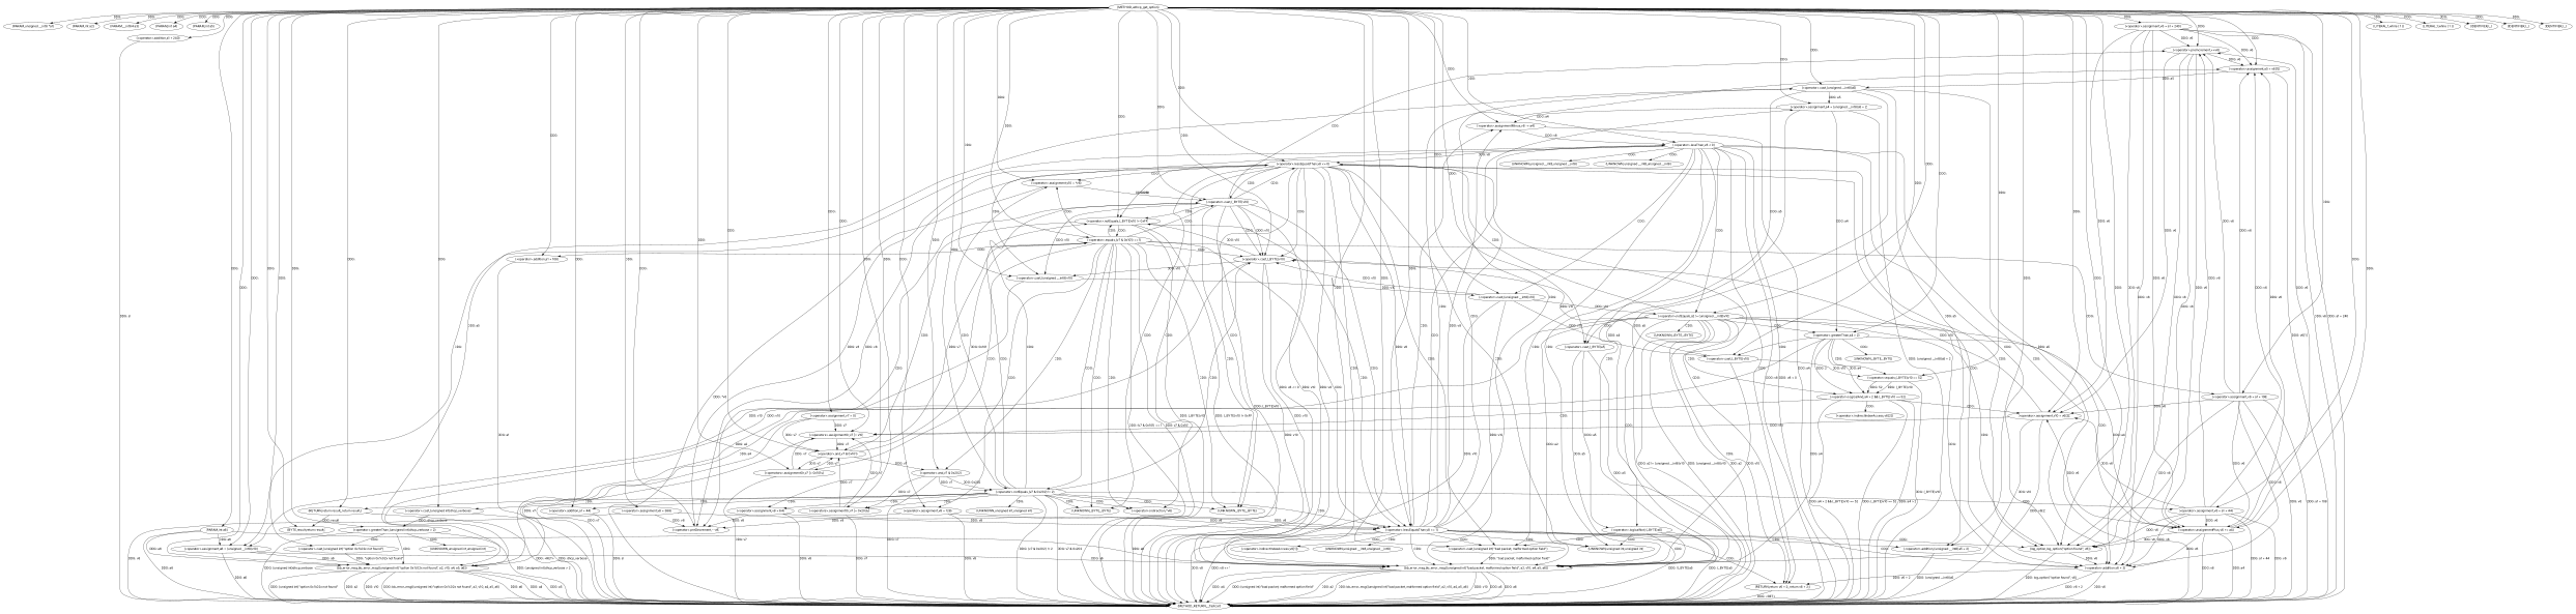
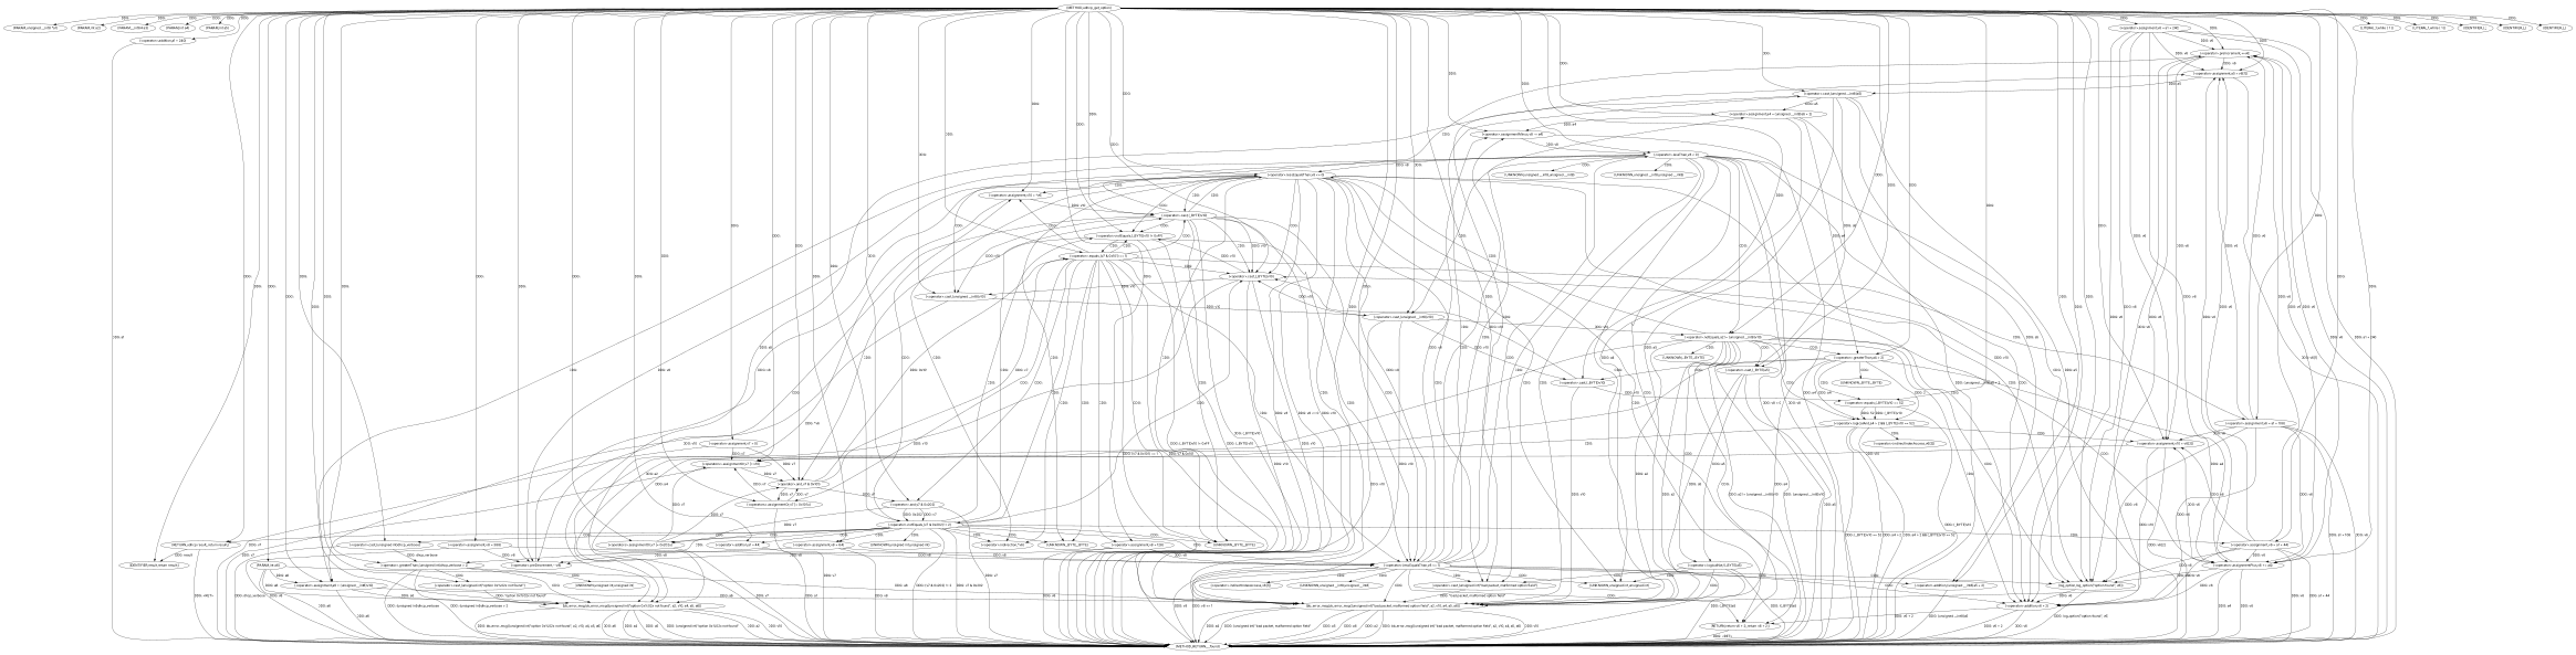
  digraph {
    fontname=Inter
    node [fontname=Inter]
    edge [fontname=Inter]
    n1 [label="(METHOD,udhcp_get_option)"]
    n2 [label="(PARAM,unsigned __int8 *a1)"]
    n3 [label="(PARAM,int a2)"]
    n4 [label="(PARAM,__int64 a3)"]
    n5 [label="(PARAM,int a4)"]
    n6 [label="(PARAM,int a5)"]
    n7 [label="(PARAM,int a6)"]
    n8 [label="(<operator>.assignment,v6 = a1 + 240)"]
    n9 [label="(<operator>.addition,a1 + 240)"]
    n10 [label="(<operator>.assignment,v7 = 0)"]
    n11 [label="(<operator>.assignment,v8 = 388)"]
    n12 [label="(LITERAL,1,while ( 1 ))"]
    n13 [label="(LITERAL,1,while ( 1 ))"]
    n14 [label="(<operator>.assignment,v10 = *v6)"]
    n15 [label="(<operator>.cast,(_BYTE)v10)"]
    n16 [label="(<operator>.preDecrement,--v8)"]
    n17 [label="(<operator>.preIncrement,++v6)"]
    n18 [label="(<operator>.lessEqualsThan,v8 <= 0)"]
    n19 [label="(<operator>.notEquals,(_BYTE)v10 != 0xFF)"]
    n20 [label="(<operator>.cast,(_BYTE)v10)"]
    n21 [label="(<operator>.equals,(v7 & 0x101) == 1)"]
    n22 [label="(<operator>.and,v7 & 0x101)"]
    n23 [label="(<operators>.assignmentOr,v7 |= 0x101u)"]
    n24 [label="(<operator>.assignment,v6 = a1 + 108)"]
-   n25 [label="(<operator>.addition,a1 + 108)"]
    n26 [label="(<operator>.assignment,v8 = 128)"]
    n27 [label="(<operator>.notEquals,(v7 & 0x202) != 2)"]
    n28 [label="(<operator>.and,v7 & 0x202)"]
    n29 [label="(IDENTIFIER,L,)"]
    n30 [label="(<operator>.greaterThan,(unsigned int)dhcp_verbose > 2)"]
    n31 [label="(<operator>.cast,(unsigned int)dhcp_verbose)"]
    n32 [label="(bb_error_msg,bb_error_msg((unsigned int)\"option 0x%02x not found\", a2, v10, a4, a5, a6))"]
    n33 [label="(<operator>.cast,(unsigned int)\"option 0x%02x not found\")"]
    n34 [label="(IDENTIFIER,L,)"]
-   n35 [label="(RETURN,return result;,return result;)"]
-   n36 [label="(BYTE,result,return result;)"]
+   n35 [label="(RETURN,udhcp result;,return result;)"]
+   n36 [label="(IDENTIFIER,result,return result;)"]
    n37 [label="(<operators>.assignmentOr,v7 |= 0x202u)"]
    n38 [label="(<operator>.assignment,v6 = a1 + 44)"]
    n39 [label="(<operator>.addition,a1 + 44)"]
    n40 [label="(<operator>.assignment,v8 = 64)"]
    n41 [label="(<operator>.lessEqualsThan,v8 <= 1)"]
    n42 [label="(<operator>.assignment,a5 = v6[1])"]
    n43 [label="(<operator>.assignment,a4 = (unsigned __int8)a5 + 2)"]
    n44 [label="(<operator>.addition,(unsigned __int8)a5 + 2)"]
    n45 [label="(<operator>.cast,(unsigned __int8)a5)"]
    n46 [label="(<operator>.assignmentMinus,v8 -= a4)"]
    n47 [label="(<operator>.lessThan,v8 < 0)"]
    n48 [label="(<operator>.assignment,a6 = (unsigned __int8)v10)"]
    n49 [label="(<operator>.cast,(unsigned __int8)v10)"]
    n50 [label="(<operator>.notEquals,a2 != (unsigned __int8)v10)"]
    n51 [label="(<operator>.cast,(unsigned __int8)v10)"]
    n52 [label="(<operator>.greaterThan,a4 > 2)"]
    n53 [label="(<operator>.equals,(_BYTE)v10 == 52)"]
    n54 [label="(<operator>.cast,(_BYTE)v10)"]
    n55 [label="(<operator>.assignment,v10 = v6[2])"]
    n56 [label="(<operators>.assignmentOr,v7 |= v10)"]
    n57 [label="(<operator>.assignmentPlus,v6 += a4)"]
    n58 [label="(<operator>.cast,(_BYTE)a5)"]
    n59 [label="(bb_error_msg,bb_error_msg((unsigned int)\"bad packet, malformed option field\", a2, v10, a4, a5, a6))"]
    n60 [label="(<operator>.cast,(unsigned int)\"bad packet, malformed option field\")"]
    n61 [label="(IDENTIFIER,L,)"]
    n62 [label="(log_option,log_option(\"option found\", v6))"]
    n63 [label="(<operator>.addition,v6 + 2)"]
-   n64 [label="(METHOD_RETURN,__fastcall)"]
+   n64 [label="(METHOD_RETURN,__found)"]
    n65 [label="(UNKNOWN,_BYTE,_BYTE)"]
    n66 [label="(RETURN,return v6 + 2;,return v6 + 2;)"]
    n67 [label="(<operator>.indirection,*v6)"]
    n68 [label="(UNKNOWN,_BYTE,_BYTE)"]
    n69 [label="(UNKNOWN,unsigned int,unsigned int)"]
    n70 [label="(UNKNOWN,unsigned int,unsigned int)"]
    n71 [label="(UNKNOWN,unsigned int,unsigned int)"]
    n72 [label="(<operator>.indirectIndexAccess,v6[1])"]
    n73 [label="(UNKNOWN,unsigned __int8,unsigned __int8)"]
    n74 [label="(UNKNOWN,unsigned __int8,unsigned __int8)"]
    n75 [label="(UNKNOWN,unsigned __int8,unsigned __int8)"]
    n76 [label="(<operator>.logicalAnd,a4 > 2 && (_BYTE)v10 == 52)"]
    n77 [label="(<operator>.logicalNot,!(_BYTE)a5)"]
    n78 [label="(UNKNOWN,_BYTE,_BYTE)"]
    n79 [label="(UNKNOWN,_BYTE,_BYTE)"]
    n80 [label="(<operator>.indirectIndexAccess,v6[2])"]
    n1 -> n2 [label="DDG: "]
    n1 -> n3 [label="DDG: "]
    n1 -> n4 [label="DDG: "]
    n1 -> n5 [label="DDG: "]
    n1 -> n6 [label="DDG: "]
    n1 -> n7 [label="DDG: "]
    n1 -> n8 [label="DDG: "]
    n1 -> n9 [label="DDG: "]
    n1 -> n10 [label="DDG: "]
    n1 -> n11 [label="DDG: "]
    n1 -> n12 [label="DDG: "]
    n1 -> n13 [label="DDG: "]
    n1 -> n14 [label="DDG: "]
    n1 -> n15 [label="DDG: "]
    n1 -> n16 [label="DDG: "]
    n1 -> n17 [label="DDG: "]
    n1 -> n18 [label="DDG: "]
    n1 -> n19 [label="DDG: "]
    n1 -> n20 [label="DDG: "]
    n1 -> n21 [label="DDG: "]
    n1 -> n22 [label="DDG: "]
    n1 -> n23 [label="DDG: "]
    n1 -> n24 [label="DDG: "]
-   n1 -> n25 [label="DDG: "]
    n1 -> n26 [label="DDG: "]
    n1 -> n27 [label="DDG: "]
    n1 -> n28 [label="DDG: "]
    n1 -> n29 [label="DDG: "]
    n1 -> n30 [label="DDG: "]
    n1 -> n31 [label="DDG: "]
    n1 -> n32 [label="DDG: "]
    n1 -> n33 [label="DDG: "]
    n1 -> n34 [label="DDG: "]
    n1 -> n35 [label="DDG: "]
    n1 -> n36 [label="DDG: "]
    n1 -> n37 [label="DDG: "]
    n1 -> n38 [label="DDG: "]
    n1 -> n39 [label="DDG: "]
    n1 -> n40 [label="DDG: "]
    n1 -> n41 [label="DDG: "]
    n1 -> n42 [label="DDG: "]
    n1 -> n43 [label="DDG: "]
    n1 -> n44 [label="DDG: "]
    n1 -> n45 [label="DDG: "]
    n1 -> n46 [label="DDG: "]
    n1 -> n47 [label="DDG: "]
    n1 -> n48 [label="DDG: "]
    n1 -> n49 [label="DDG: "]
    n1 -> n50 [label="DDG: "]
    n1 -> n51 [label="DDG: "]
    n1 -> n52 [label="DDG: "]
    n1 -> n53 [label="DDG: "]
    n1 -> n54 [label="DDG: "]
    n1 -> n55 [label="DDG: "]
    n1 -> n56 [label="DDG: "]
    n1 -> n57 [label="DDG: "]
    n1 -> n58 [label="DDG: "]
    n1 -> n59 [label="DDG: "]
    n1 -> n60 [label="DDG: "]
    n1 -> n61 [label="DDG: "]
    n1 -> n62 [label="DDG: "]
    n1 -> n63 [label="DDG: "]
    n7 -> n32 [label="DDG: a6"]
    n7 -> n48 [label="DDG: a6"]
    n7 -> n59 [label="DDG: a6"]
    n7 -> n64 [label="DDG: a6"]
    n8 -> n17 [label="DDG: v6"]
    n8 -> n42 [label="DDG: v6"]
    n8 -> n55 [label="DDG: v6"]
    n8 -> n57 [label="DDG: v6"]
    n8 -> n62 [label="DDG: v6"]
    n8 -> n63 [label="DDG: v6"]
    n8 -> n64 [label="DDG: v6"]
    n8 -> n64 [label="DDG: a1 + 240"]
    n9 -> n64 [label="DDG: a1"]
    n10 -> n22 [label="DDG: v7"]
    n10 -> n56 [label="DDG: v7"]
    n10 -> n64 [label="DDG: v7"]
    n11 -> n16 [label="DDG: v8"]
    n11 -> n41 [label="DDG: v8"]
    n11 -> n64 [label="DDG: v8"]
    n14 -> n15 [label="DDG: v10"]
    n14 -> n64 [label="DDG: *v6"]
    n15 -> n16 [label="CDG: "]
    n15 -> n17 [label="CDG: "]
    n15 -> n18 [label="CDG: "]
    n15 -> n19 [label="CDG: "]
    n15 -> n20 [label="DDG: v10"]
    n15 -> n20 [label="CDG: "]
    n15 -> n41 [label="CDG: "]
    n15 -> n49 [label="DDG: v10"]
    n15 -> n59 [label="DDG: v10"]
    n15 -> n64 [label="DDG: (_BYTE)v10"]
    n15 -> n65 [label="CDG: "]
    n16 -> n18 [label="DDG: v8"]
    n17 -> n42 [label="DDG: v6"]
    n17 -> n55 [label="DDG: v6"]
    n17 -> n57 [label="DDG: v6"]
    n17 -> n62 [label="DDG: v6"]
    n17 -> n63 [label="DDG: v6"]
    n18 -> n14 [label="CDG: "]
    n18 -> n15 [label="CDG: "]
    n18 -> n16 [label="DDG: v8"]
    n18 -> n19 [label="CDG: "]
    n18 -> n20 [label="CDG: "]
    n18 -> n41 [label="DDG: v8"]
    n18 -> n59 [label="CDG: "]
    n18 -> n60 [label="CDG: "]
    n18 -> n62 [label="CDG: "]
    n18 -> n63 [label="CDG: "]
    n18 -> n64 [label="DDG: v8"]
    n18 -> n64 [label="DDG: v8 <= 0"]
    n18 -> n65 [label="CDG: "]
    n18 -> n66 [label="CDG: "]
    n18 -> n67 [label="CDG: "]
    n18 -> n68 [label="CDG: "]
    n18 -> n69 [label="CDG: "]
    n19 -> n21 [label="CDG: "]
    n19 -> n22 [label="CDG: "]
    n19 -> n41 [label="CDG: "]
    n19 -> n64 [label="DDG: (_BYTE)v10"]
    n19 -> n64 [label="DDG: (_BYTE)v10 != 0xFF"]
    n20 -> n19 [label="DDG: v10"]
    n20 -> n32 [label="DDG: v10"]
    n20 -> n49 [label="DDG: v10"]
    n20 -> n59 [label="DDG: v10"]
    n20 -> n64 [label="DDG: v10"]
    n21 -> n14 [label="CDG: "]
    n21 -> n15 [label="CDG: "]
    n21 -> n19 [label="CDG: "]
    n21 -> n20 [label="CDG: "]
    n21 -> n23 [label="CDG: "]
    n21 -> n24 [label="CDG: "]
-   n21 -> n25 [label="CDG: "]
    n21 -> n26 [label="CDG: "]
    n21 -> n27 [label="CDG: "]
    n21 -> n28 [label="CDG: "]
    n21 -> n41 [label="CDG: "]
    n21 -> n64 [label="DDG: v7 & 0x101"]
    n21 -> n64 [label="DDG: (v7 & 0x101) == 1"]
    n21 -> n65 [label="CDG: "]
    n21 -> n67 [label="CDG: "]
    n21 -> n68 [label="CDG: "]
    n22 -> n21 [label="DDG: v7"]
    n22 -> n21 [label="DDG: 0x101"]
    n22 -> n23 [label="DDG: v7"]
    n22 -> n28 [label="DDG: v7"]
    n23 -> n22 [label="DDG: v7"]
    n23 -> n56 [label="DDG: v7"]
    n23 -> n64 [label="DDG: v7"]
    n24 -> n17 [label="DDG: v6"]
    n24 -> n42 [label="DDG: v6"]
    n24 -> n55 [label="DDG: v6"]
    n24 -> n57 [label="DDG: v6"]
    n24 -> n62 [label="DDG: v6"]
    n24 -> n63 [label="DDG: v6"]
    n24 -> n64 [label="DDG: a1 + 108"]
    n24 -> n64 [label="DDG: v6"]
-   n25 -> n64 [label="DDG: a1"]
    n26 -> n16 [label="DDG: v8"]
    n26 -> n41 [label="DDG: v8"]
    n26 -> n64 [label="DDG: v8"]
    n27 -> n14 [label="CDG: "]
    n27 -> n15 [label="CDG: "]
    n27 -> n19 [label="CDG: "]
    n27 -> n20 [label="CDG: "]
+   n27 -> n30 [label="CDG: "]
    n27 -> n31 [label="CDG: "]
    n27 -> n35 [label="CDG: "]
    n27 -> n37 [label="CDG: "]
    n27 -> n38 [label="CDG: "]
    n27 -> n39 [label="CDG: "]
    n27 -> n40 [label="CDG: "]
    n27 -> n41 [label="CDG: "]
    n27 -> n64 [label="DDG: v7 & 0x202"]
    n27 -> n64 [label="DDG: (v7 & 0x202) != 2"]
    n27 -> n65 [label="CDG: "]
    n27 -> n67 [label="CDG: "]
    n27 -> n68 [label="CDG: "]
    n27 -> n70 [label="CDG: "]
    n28 -> n27 [label="DDG: v7"]
    n28 -> n27 [label="DDG: 0x202"]
    n28 -> n37 [label="DDG: v7"]
    n28 -> n64 [label="DDG: v7"]
    n30 -> n32 [label="CDG: "]
    n30 -> n33 [label="CDG: "]
    n30 -> n64 [label="DDG: (unsigned int)dhcp_verbose > 2"]
    n30 -> n64 [label="DDG: (unsigned int)dhcp_verbose"]
    n30 -> n71 [label="CDG: "]
    n31 -> n30 [label="DDG: dhcp_verbose"]
    n31 -> n64 [label="DDG: dhcp_verbose"]
    n32 -> n64 [label="DDG: a6"]
    n32 -> n64 [label="DDG: a4"]
    n32 -> n64 [label="DDG: a5"]
    n32 -> n64 [label="DDG: (unsigned int)\"option 0x%02x not found\""]
    n32 -> n64 [label="DDG: a2"]
    n32 -> n64 [label="DDG: v10"]
    n32 -> n64 [label="DDG: bb_error_msg((unsigned int)\"option 0x%02x not found\", a2, v10, a4, a5, a6)"]
    n33 -> n32 [label="DDG: \"option 0x%02x not found\""]
    n35 -> n36 [label="DDG: result"]
    n35 -> n64 [label="DDG: <RET>"]
    n37 -> n22 [label="DDG: v7"]
    n37 -> n56 [label="DDG: v7"]
    n37 -> n64 [label="DDG: v7"]
    n38 -> n17 [label="DDG: v6"]
    n38 -> n42 [label="DDG: v6"]
    n38 -> n55 [label="DDG: v6"]
    n38 -> n57 [label="DDG: v6"]
    n38 -> n62 [label="DDG: v6"]
    n38 -> n63 [label="DDG: v6"]
    n38 -> n64 [label="DDG: v6"]
    n38 -> n64 [label="DDG: a1 + 44"]
    n39 -> n64 [label="DDG: a1"]
    n40 -> n16 [label="DDG: v8"]
    n40 -> n41 [label="DDG: v8"]
    n40 -> n64 [label="DDG: v8"]
    n41 -> n42 [label="CDG: "]
    n41 -> n43 [label="CDG: "]
    n41 -> n44 [label="CDG: "]
    n41 -> n45 [label="CDG: "]
    n41 -> n46 [label="DDG: v8"]
    n41 -> n46 [label="CDG: "]
    n41 -> n47 [label="CDG: "]
    n41 -> n59 [label="CDG: "]
    n41 -> n60 [label="CDG: "]
    n41 -> n62 [label="CDG: "]
    n41 -> n63 [label="CDG: "]
    n41 -> n64 [label="DDG: v8 <= 1"]
    n41 -> n64 [label="DDG: v8"]
    n41 -> n66 [label="CDG: "]
    n41 -> n69 [label="CDG: "]
    n41 -> n72 [label="CDG: "]
    n41 -> n73 [label="CDG: "]
    n42 -> n45 [label="DDG: a5"]
    n42 -> n64 [label="DDG: v6[1]"]
    n43 -> n46 [label="DDG: a4"]
    n43 -> n52 [label="DDG: a4"]
    n43 -> n59 [label="DDG: a4"]
    n43 -> n64 [label="DDG: (unsigned __int8)a5 + 2"]
    n44 -> n64 [label="DDG: (unsigned __int8)a5"]
    n45 -> n32 [label="DDG: a5"]
    n45 -> n43 [label="DDG: a5"]
    n45 -> n44 [label="DDG: a5"]
    n45 -> n58 [label="DDG: a5"]
    n45 -> n59 [label="DDG: a5"]
    n45 -> n64 [label="DDG: a5"]
    n46 -> n47 [label="DDG: v8"]
    n46 -> n64 [label="DDG: a4"]
    n47 -> n18 [label="DDG: v8"]
    n47 -> n48 [label="CDG: "]
    n47 -> n49 [label="CDG: "]
    n47 -> n50 [label="CDG: "]
    n47 -> n51 [label="CDG: "]
    n47 -> n59 [label="CDG: "]
    n47 -> n60 [label="CDG: "]
    n47 -> n62 [label="CDG: "]
    n47 -> n63 [label="CDG: "]
    n47 -> n64 [label="DDG: v8 < 0"]
    n47 -> n64 [label="DDG: v8"]
    n47 -> n66 [label="CDG: "]
    n47 -> n69 [label="CDG: "]
    n47 -> n74 [label="CDG: "]
    n47 -> n75 [label="CDG: "]
    n48 -> n32 [label="DDG: a6"]
    n48 -> n59 [label="DDG: a6"]
    n48 -> n64 [label="DDG: a6"]
    n49 -> n48 [label="DDG: v10"]
    n49 -> n51 [label="DDG: v10"]
    n50 -> n18 [label="CDG: "]
    n50 -> n32 [label="DDG: a2"]
    n50 -> n52 [label="CDG: "]
    n50 -> n57 [label="CDG: "]
    n50 -> n58 [label="CDG: "]
    n50 -> n59 [label="DDG: a2"]
    n50 -> n62 [label="CDG: "]
    n50 -> n63 [label="CDG: "]
    n50 -> n64 [label="DDG: a2 != (unsigned __int8)v10"]
    n50 -> n64 [label="DDG: (unsigned __int8)v10"]
    n50 -> n64 [label="DDG: a2"]
    n50 -> n66 [label="CDG: "]
    n50 -> n76 [label="CDG: "]
    n50 -> n77 [label="CDG: "]
    n50 -> n78 [label="CDG: "]
    n51 -> n20 [label="DDG: v10"]
    n51 -> n50 [label="DDG: v10"]
    n51 -> n54 [label="DDG: v10"]
    n51 -> n59 [label="DDG: v10"]
    n51 -> n64 [label="DDG: v10"]
    n52 -> n32 [label="DDG: a4"]
    n52 -> n53 [label="CDG: "]
    n52 -> n54 [label="CDG: "]
    n52 -> n57 [label="DDG: a4"]
    n52 -> n59 [label="DDG: a4"]
    n52 -> n76 [label="DDG: a4"]
    n52 -> n76 [label="DDG: 2"]
    n52 -> n79 [label="CDG: "]
    n53 -> n64 [label="DDG: (_BYTE)v10"]
    n53 -> n76 [label="DDG: (_BYTE)v10"]
    n53 -> n76 [label="DDG: 52"]
    n54 -> n20 [label="DDG: v10"]
    n54 -> n53 [label="DDG: v10"]
    n54 -> n59 [label="DDG: v10"]
    n55 -> n20 [label="DDG: v10"]
    n55 -> n56 [label="DDG: v10"]
    n55 -> n59 [label="DDG: v10"]
    n55 -> n64 [label="DDG: v6[2]"]
    n56 -> n22 [label="DDG: v7"]
    n56 -> n64 [label="DDG: v7"]
    n57 -> n17 [label="DDG: v6"]
    n57 -> n42 [label="DDG: v6"]
    n57 -> n55 [label="DDG: v6"]
    n57 -> n62 [label="DDG: v6"]
    n57 -> n63 [label="DDG: v6"]
    n57 -> n64 [label="DDG: v6"]
    n57 -> n64 [label="DDG: a4"]
    n58 -> n59 [label="DDG: a5"]
    n58 -> n64 [label="DDG: a5"]
    n58 -> n77 [label="DDG: a5"]
    n59 -> n64 [label="DDG: v10"]
    n59 -> n64 [label="DDG: a5"]
    n59 -> n64 [label="DDG: a6"]
    n59 -> n64 [label="DDG: a4"]
    n59 -> n64 [label="DDG: (unsigned int)\"bad packet, malformed option field\""]
    n59 -> n64 [label="DDG: a2"]
    n59 -> n64 [label="DDG: bb_error_msg((unsigned int)\"bad packet, malformed option field\", a2, v10, a4, a5, a6)"]
    n60 -> n59 [label="DDG: \"bad packet, malformed option field\""]
    n62 -> n63 [label="DDG: v6"]
    n62 -> n64 [label="DDG: log_option(\"option found\", v6)"]
    n63 -> n64 [label="DDG: v6 + 2"]
    n63 -> n64 [label="DDG: v6"]
    n63 -> n66 [label="DDG: v6 + 2"]
    n66 -> n64 [label="DDG: <RET>"]
    n76 -> n55 [label="CDG: "]
    n76 -> n56 [label="CDG: "]
    n76 -> n64 [label="DDG: a4 > 2"]
    n76 -> n64 [label="DDG: a4 > 2 && (_BYTE)v10 == 52"]
    n76 -> n64 [label="DDG: (_BYTE)v10 == 52"]
    n76 -> n80 [label="CDG: "]
    n77 -> n59 [label="CDG: "]
    n77 -> n60 [label="CDG: "]
    n77 -> n64 [label="DDG: (_BYTE)a5"]
    n77 -> n64 [label="DDG: !(_BYTE)a5"]
    n77 -> n69 [label="CDG: "]
  }
